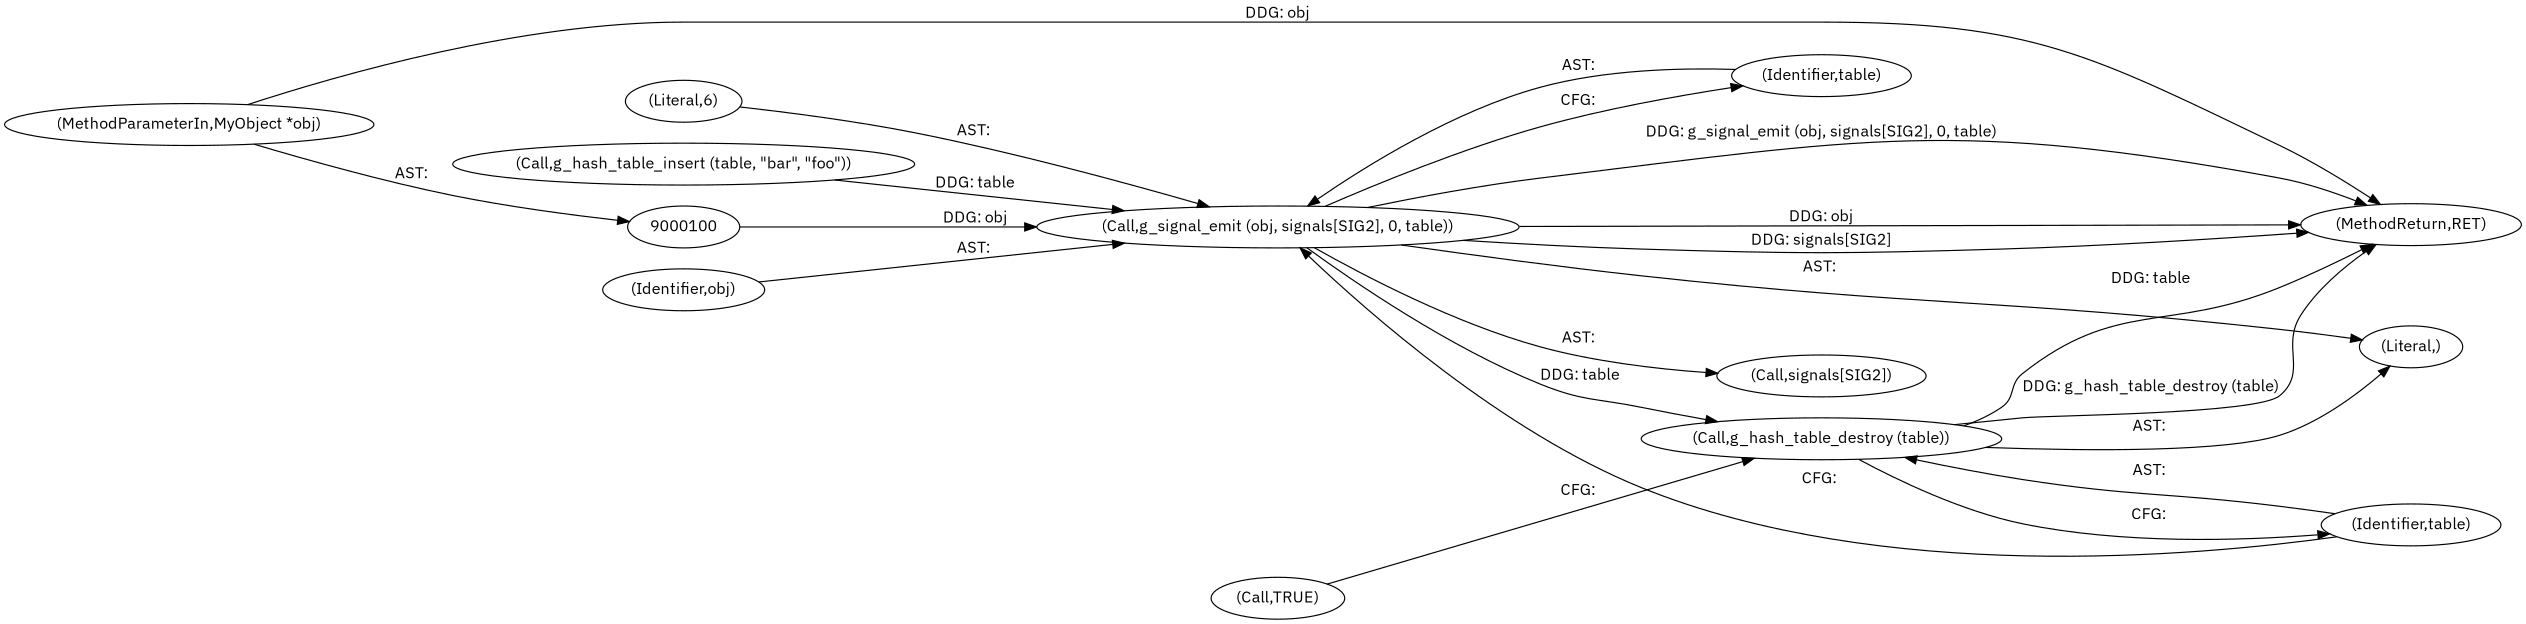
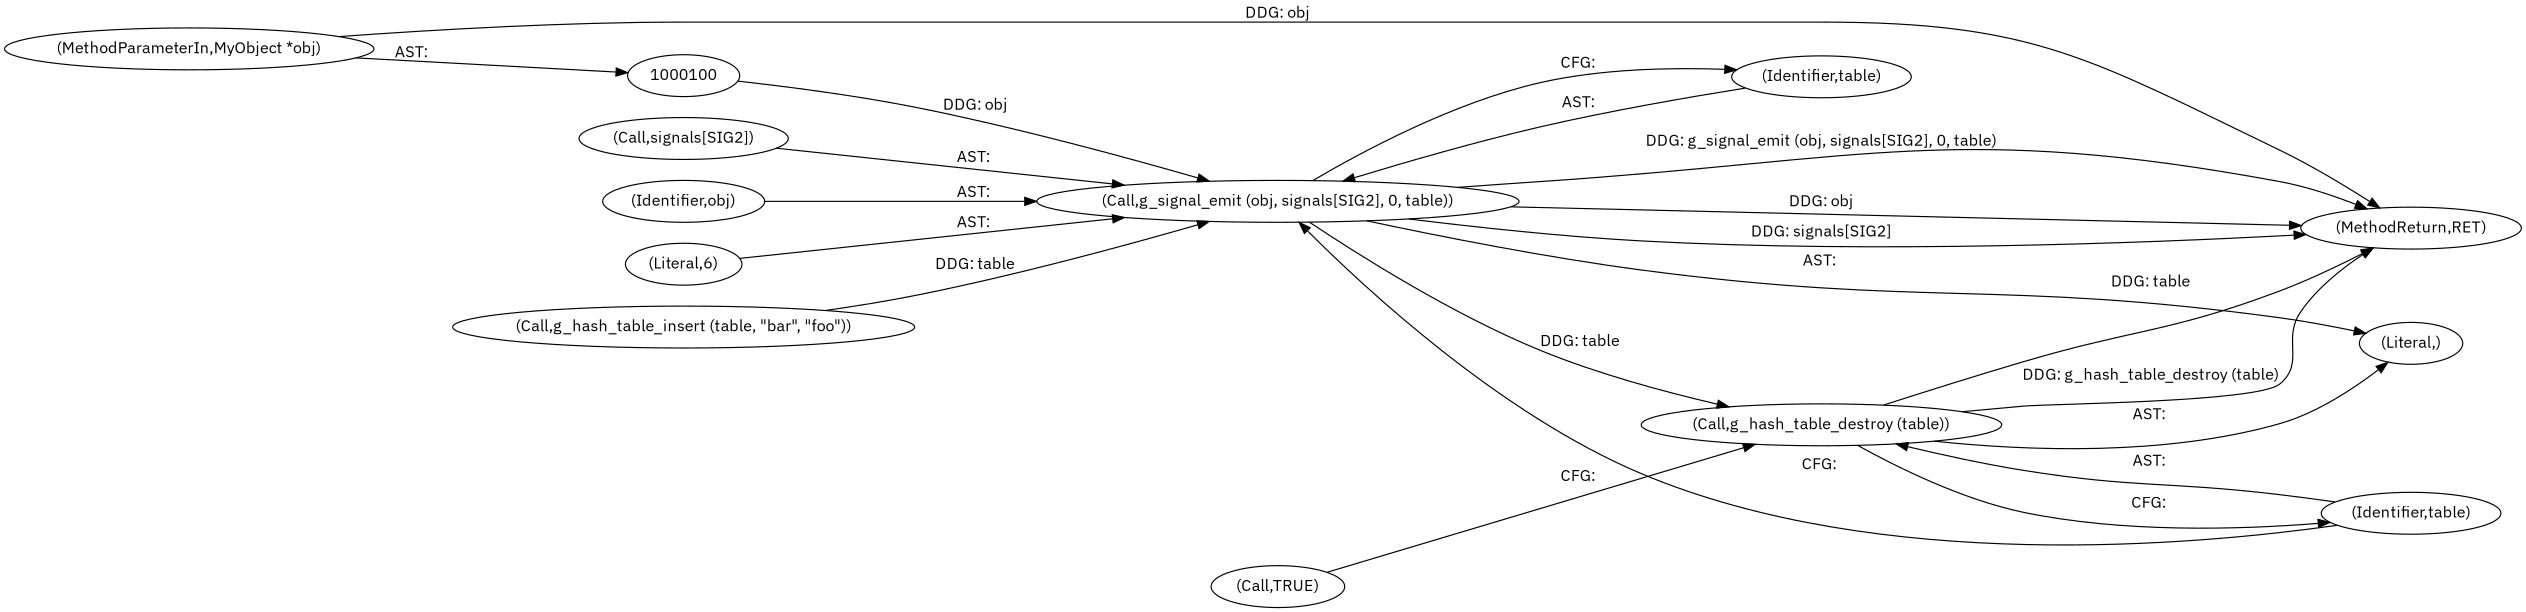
  digraph {
    fontname="IBM Plex Sans"
    rankdir=LR
    node [fontname="IBM Plex Sans"]
    edge [fontname="IBM Plex Sans"]
    n1 [label="(MethodParameterIn,MyObject *obj)"]
    n2 [label="(MethodReturn,RET)"]
-   1000100 [label=9000100]
+   1000100
    n4 [label="(Call,g_signal_emit (obj, signals[SIG2], 0, table))"]
    n5 [label="(Call,g_hash_table_destroy (table))"]
    n6 [label="(Literal,)"]
    n7 [label="(Identifier,table)"]
    n8 [label="(Identifier,table)"]
    n9 [label="(Call,signals[SIG2])"]
    n10 [label="(Call,TRUE)"]
    n11 [label="(Identifier,obj)"]
    n12 [label="(Literal,6)"]
    n13 [label="(Call,g_hash_table_insert (table, \"bar\", \"foo\"))"]
    n1 -> n2 [label="DDG: obj"]
    n1 -> 1000100 [label="AST: "]
    1000100 -> n4 [label="DDG: obj"]
    n4 -> n2 [label="DDG: g_signal_emit (obj, signals[SIG2], 0, table)"]
    n4 -> n2 [label="DDG: obj"]
    n4 -> n2 [label="DDG: signals[SIG2]"]
    n4 -> n5 [label="DDG: table"]
    n4 -> n6 [label="AST: "]
    n4 -> n7 [label="CFG: "]
    n5 -> n2 [label="DDG: table"]
    n5 -> n2 [label="DDG: g_hash_table_destroy (table)"]
    n5 -> n6 [label="AST: "]
    n5 -> n8 [label="CFG: "]
    n7 -> n4 [label="AST: "]
    n8 -> n4 [label="CFG: "]
    n8 -> n5 [label="AST: "]
-   n4 -> n9 [label="AST: "]
+   n9 -> n4 [label="AST: "]
    n10 -> n5 [label="CFG: "]
    n11 -> n4 [label="AST: "]
    n12 -> n4 [label="AST: "]
    n13 -> n4 [label="DDG: table"]
  }
